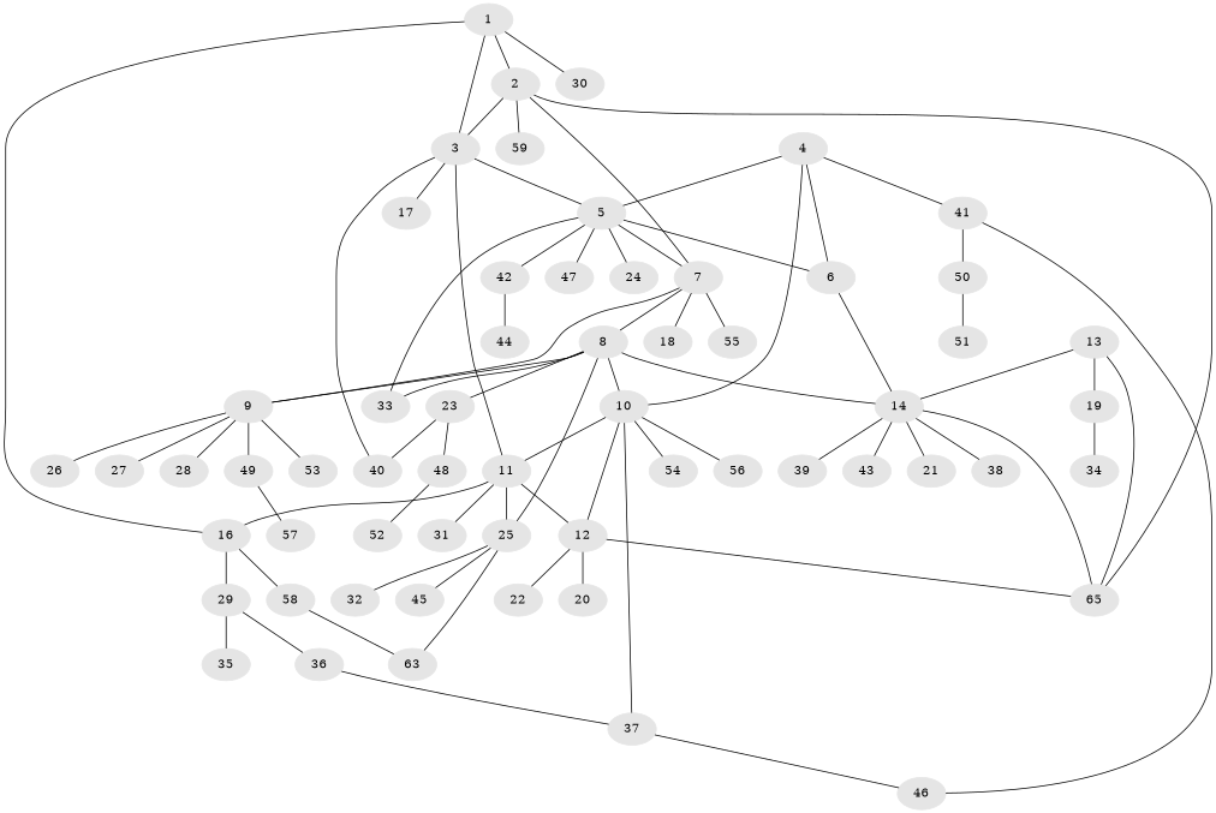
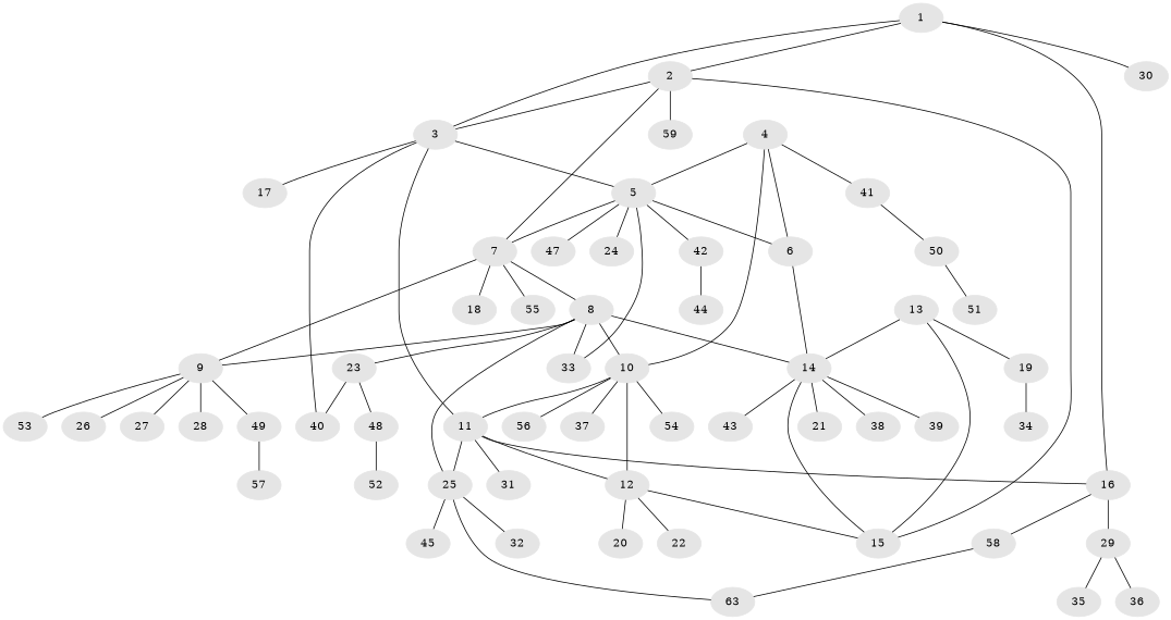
  graph {
    node [color=gray90 style=filled]
    1
    2
    3
    16
    30
    7
-   15 [label=65]
+   15
    59
    5
    11
    17
    40
    29
    58
    8
    9
    18
    55
    6
    24
    33
    42
    47
    25
    12
    31
    4
    10
    41
    14
    37
    54
    56
-   46
    50
    44
    21
    38
    39
    43
    23
    26
    27
    28
    49
    53
    48
    32
    45
    n50 [label=63]
    57
    20
    22
    13
    19
    34
    35
    36
    52
    51
    1 -- 2
    1 -- 3
    1 -- 16
    1 -- 30
    2 -- 3
    2 -- 7
    2 -- 15
    2 -- 59
    3 -- 5
    3 -- 11
    3 -- 17
    3 -- 40
    16 -- 29
    16 -- 58
    7 -- 8
    7 -- 9
    7 -- 18
    7 -- 55
    5 -- 7
    5 -- 6
    5 -- 24
    5 -- 33
    5 -- 42
    5 -- 47
    11 -- 16
    11 -- 25
    11 -- 12
    11 -- 31
    29 -- 35
    29 -- 36
    58 -- n50
    8 -- 9
    8 -- 33
    8 -- 25
    8 -- 10
    8 -- 14
    8 -- 23
    9 -- 26
    9 -- 27
    9 -- 28
    9 -- 49
    9 -- 53
    6 -- 14
    42 -- 44
    25 -- 32
    25 -- 45
    25 -- n50
    12 -- 15
    12 -- 20
    12 -- 22
    4 -- 5
    4 -- 6
    4 -- 10
    4 -- 41
    10 -- 11
    10 -- 12
    10 -- 37
    10 -- 54
    10 -- 56
-   41 -- 46
    41 -- 50
    14 -- 15
    14 -- 21
    14 -- 38
    14 -- 39
    14 -- 43
-   37 -- 46
    50 -- 51
    23 -- 40
    23 -- 48
    49 -- 57
    48 -- 52
    13 -- 15
    13 -- 14
    13 -- 19
    19 -- 34
-   36 -- 37
  }
